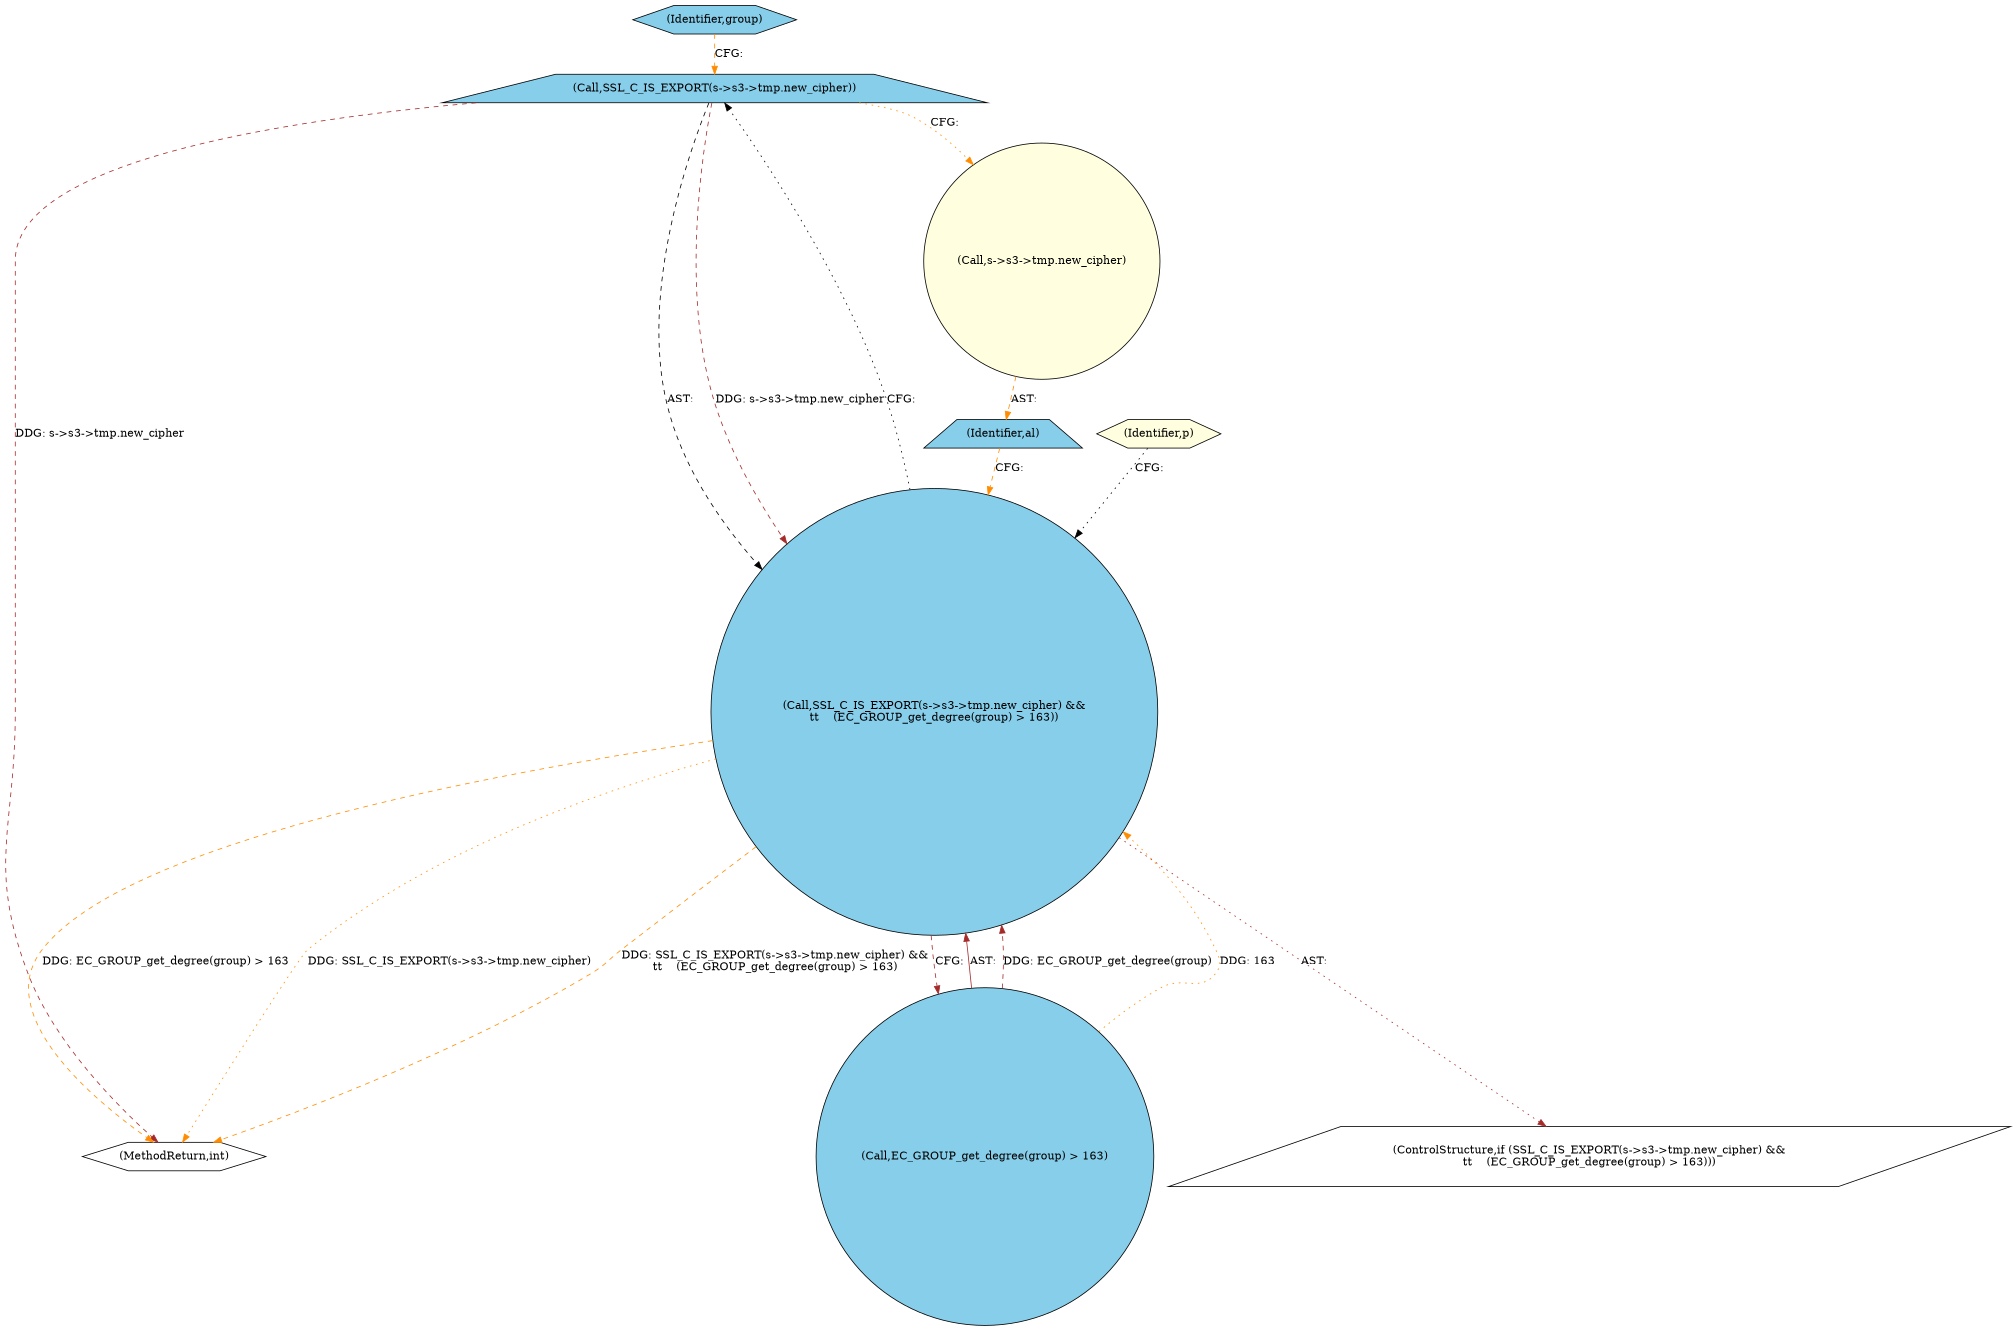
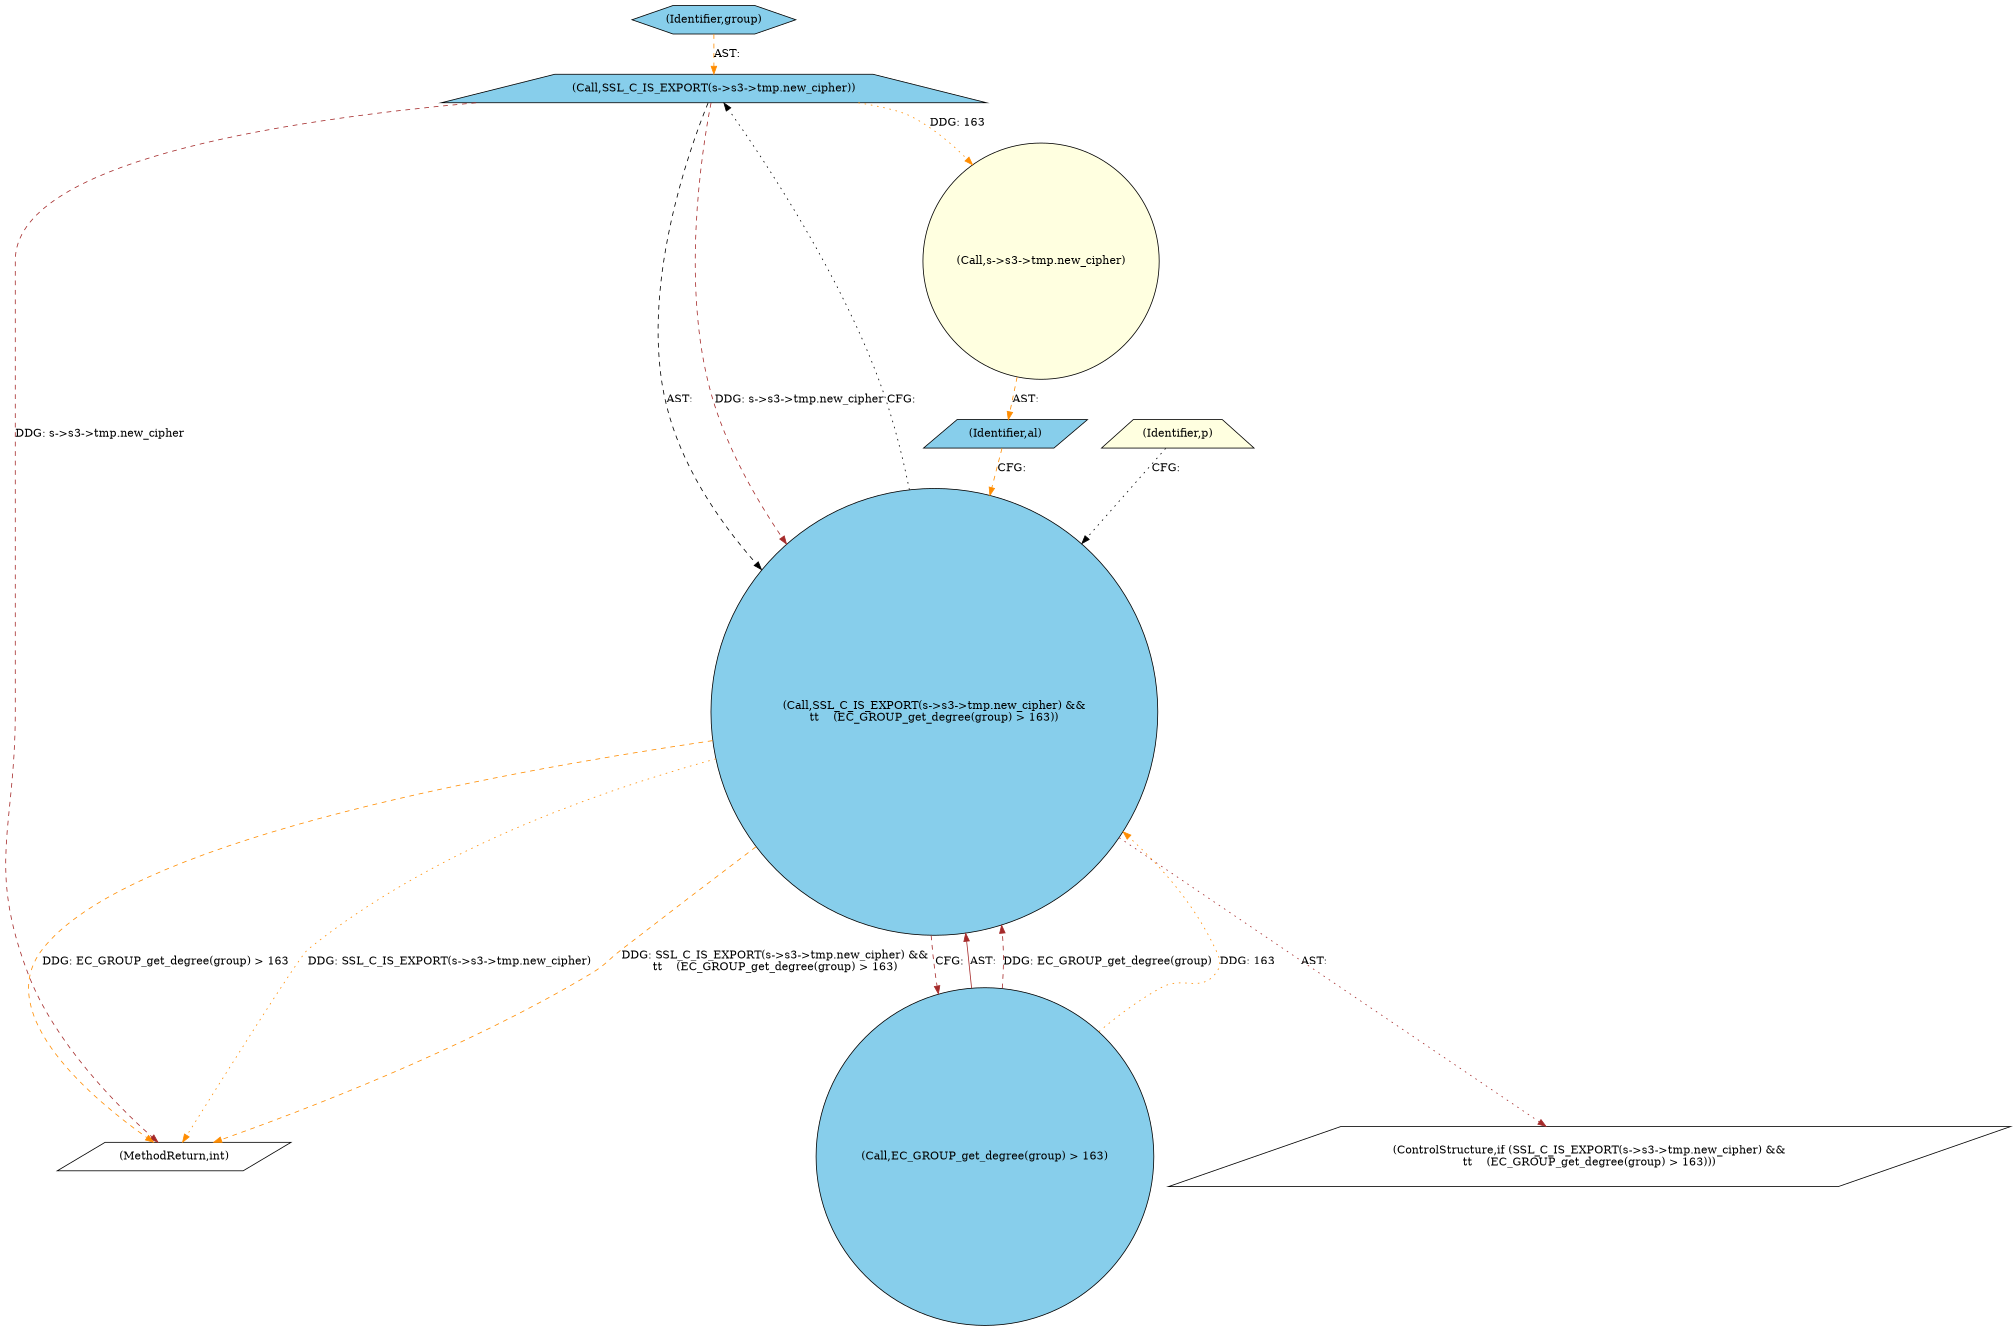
  digraph {
    node [fillcolor=skyblue shape=circle style=filled]
    edge [color=darkorange style=dashed]
    n1 [label="(Call,SSL_C_IS_EXPORT(s->s3->tmp.new_cipher))" shape=trapezium]
    n2 [label="(Call,SSL_C_IS_EXPORT(s->s3->tmp.new_cipher) &&\n\t\t    (EC_GROUP_get_degree(group) > 163))"]
    n3 [fillcolor=lightyellow label="(Call,s->s3->tmp.new_cipher)"]
-   n4 [fillcolor=white label="(MethodReturn,int)" shape=hexagon]
+   n4 [fillcolor=white label="(MethodReturn,int)" shape=parallelogram]
    n5 [label="(Call,EC_GROUP_get_degree(group) > 163)"]
    n6 [fillcolor=white label="(ControlStructure,if (SSL_C_IS_EXPORT(s->s3->tmp.new_cipher) &&\n\t\t    (EC_GROUP_get_degree(group) > 163)))" shape=parallelogram]
-   n7 [label="(Identifier,al)" shape=trapezium]
+   n7 [label="(Identifier,al)" shape=parallelogram]
    n8 [label="(Identifier,group)" shape=hexagon]
-   n9 [fillcolor=lightyellow label="(Identifier,p)" shape=hexagon]
+   n9 [fillcolor=lightyellow label="(Identifier,p)" shape=trapezium]
    n1 -> n2 [color=black label="AST: "]
    n1 -> n2 [color=brown label="DDG: s->s3->tmp.new_cipher"]
-   n1 -> n3 [label="CFG: " style=dotted]
+   n1 -> n3 [label="DDG: 163" style=dotted]
    n1 -> n4 [color=brown label="DDG: s->s3->tmp.new_cipher"]
    n2 -> n1 [color=black label="CFG: " style=dotted]
    n2 -> n4 [label="DDG: EC_GROUP_get_degree(group) > 163"]
    n2 -> n4 [label="DDG: SSL_C_IS_EXPORT(s->s3->tmp.new_cipher)" style=dotted]
    n2 -> n4 [label="DDG: SSL_C_IS_EXPORT(s->s3->tmp.new_cipher) &&\n\t\t    (EC_GROUP_get_degree(group) > 163)"]
    n2 -> n5 [color=brown label="CFG: "]
    n2 -> n6 [color=brown label="AST: " style=dotted]
    n3 -> n7 [label="AST: "]
    n5 -> n2 [color=brown label="AST: " style=solid]
    n5 -> n2 [color=brown label="DDG: EC_GROUP_get_degree(group)"]
    n5 -> n2 [label="DDG: 163" style=dotted]
    n7 -> n2 [label="CFG: "]
-   n8 -> n1 [label="CFG: "]
+   n8 -> n1 [label="AST: "]
    n9 -> n2 [color=black label="CFG: " style=dotted]
  }
